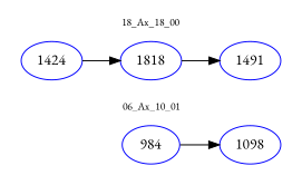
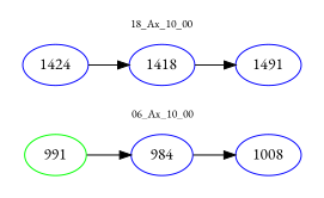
  digraph {
    fontname="EB Garamond"
    rankdir=LR
    node [color=blue fontname="EB Garamond"]
    edge [color=black fontname="EB Garamond"]
+   n1 [color=green label=991]
    n2 [label=984]
-   n3 [label=1098]
+   n3 [label=1008]
    n4 [label=1424]
-   n5 [label=1818]
+   n5 [label=1418]
    n6 [label=1491]
    subgraph cluster_1 {
      color=white
      fontsize=10
-     label="06_Ax_10_01"
+     label="06_Ax_10_00"
+     n1
      n2
      n3
    }
    subgraph cluster_2 {
      color=white
      fontsize=10
-     label="18_Ax_18_00"
+     label="18_Ax_10_00"
      n4
      n5
      n6
    }
+   n1 -> n2
    n2 -> n3
    n4 -> n5
    n5 -> n6
  }
